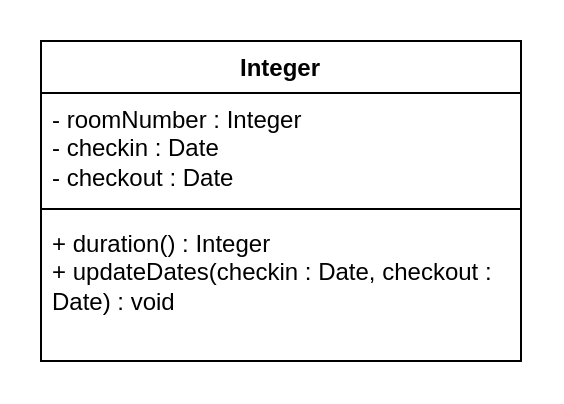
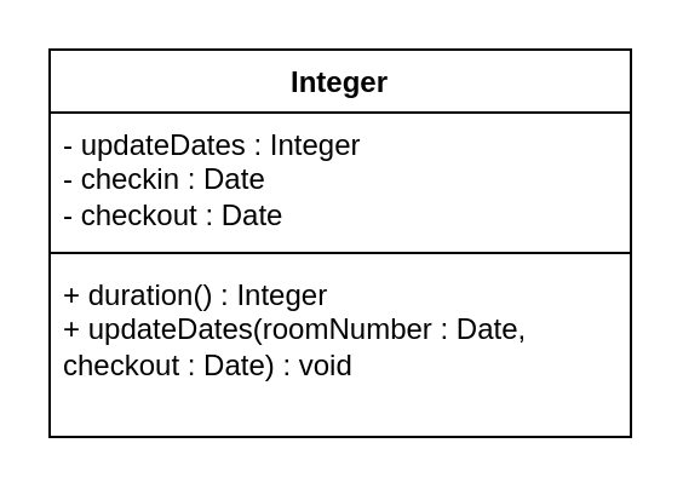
  <mxCell id="0" />
  <mxCell id="1" parent="0" />
  <mxCell id="2" value="Integer" style="swimlane;fontStyle=1;align=center;verticalAlign=top;childLayout=stackLayout;horizontal=1;startSize=26;horizontalStack=0;resizeParent=1;resizeParentMax=0;resizeLast=0;collapsible=1;marginBottom=0;whiteSpace=wrap;html=1;" vertex="1" parent="1"><mxGeometry x="20" y="20" width="240" height="160" as="geometry" /></mxCell>
- <mxCell id="3" value="- roomNumber : Integer&lt;div&gt;- checkin : Date&lt;/div&gt;&lt;div&gt;- checkout : Date&lt;/div&gt;" style="text;strokeColor=none;fillColor=none;align=left;verticalAlign=top;spacingLeft=4;spacingRight=4;overflow=hidden;rotatable=0;points=[[0,0.5],[1,0.5]];portConstraint=eastwest;whiteSpace=wrap;html=1;" vertex="1" parent="2"><mxGeometry y="26" width="240" height="54" as="geometry" /></mxCell>
+ <mxCell id="3" value="- updateDates : Integer&lt;div&gt;- checkin : Date&lt;/div&gt;&lt;div&gt;- checkout : Date&lt;/div&gt;" style="text;strokeColor=none;fillColor=none;align=left;verticalAlign=top;spacingLeft=4;spacingRight=4;overflow=hidden;rotatable=0;points=[[0,0.5],[1,0.5]];portConstraint=eastwest;whiteSpace=wrap;html=1;" vertex="1" parent="2"><mxGeometry y="26" width="240" height="54" as="geometry" /></mxCell>
  <mxCell id="4" value="" style="line;strokeWidth=1;fillColor=none;align=left;verticalAlign=middle;spacingTop=-1;spacingLeft=3;spacingRight=3;rotatable=0;labelPosition=right;points=[];portConstraint=eastwest;strokeColor=inherit;" vertex="1" parent="2"><mxGeometry y="80" width="240" height="8" as="geometry" /></mxCell>
- <mxCell id="5" value="+ duration() : Integer&lt;div&gt;+ updateDates(checkin : Date, checkout : Date) : void&lt;/div&gt;" style="text;strokeColor=none;fillColor=none;align=left;verticalAlign=top;spacingLeft=4;spacingRight=4;overflow=hidden;rotatable=0;points=[[0,0.5],[1,0.5]];portConstraint=eastwest;whiteSpace=wrap;html=1;" vertex="1" parent="2"><mxGeometry y="88" width="240" height="72" as="geometry" /></mxCell>
+ <mxCell id="5" value="+ duration() : Integer&lt;div&gt;+ updateDates(roomNumber : Date, checkout : Date) : void&lt;/div&gt;" style="text;strokeColor=none;fillColor=none;align=left;verticalAlign=top;spacingLeft=4;spacingRight=4;overflow=hidden;rotatable=0;points=[[0,0.5],[1,0.5]];portConstraint=eastwest;whiteSpace=wrap;html=1;" vertex="1" parent="2"><mxGeometry y="88" width="240" height="72" as="geometry" /></mxCell>
